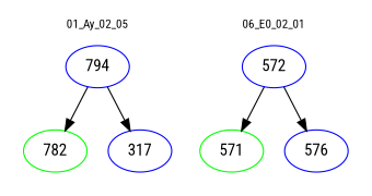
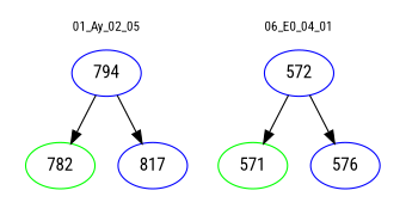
  digraph {
    fontname="Roboto Condensed"
    node [color=blue fontname="Roboto Condensed"]
    edge [color=black fontname="Roboto Condensed"]
    n1 [label=794]
    n2 [color=green label=782]
-   n3 [label=317]
+   n3 [label=817]
    n4 [label=572]
    n5 [color=green label=571]
    n6 [label=576]
    subgraph cluster_1 {
      color=white
      fontsize=10
      label="01_Ay_02_05"
      n1
      n2
      n3
    }
    subgraph cluster_2 {
      color=white
      fontsize=10
-     label="06_E0_02_01"
+     label="06_E0_04_01"
      n4
      n5
      n6
    }
    n1 -> n2
    n1 -> n3
    n4 -> n5
    n4 -> n6
  }
